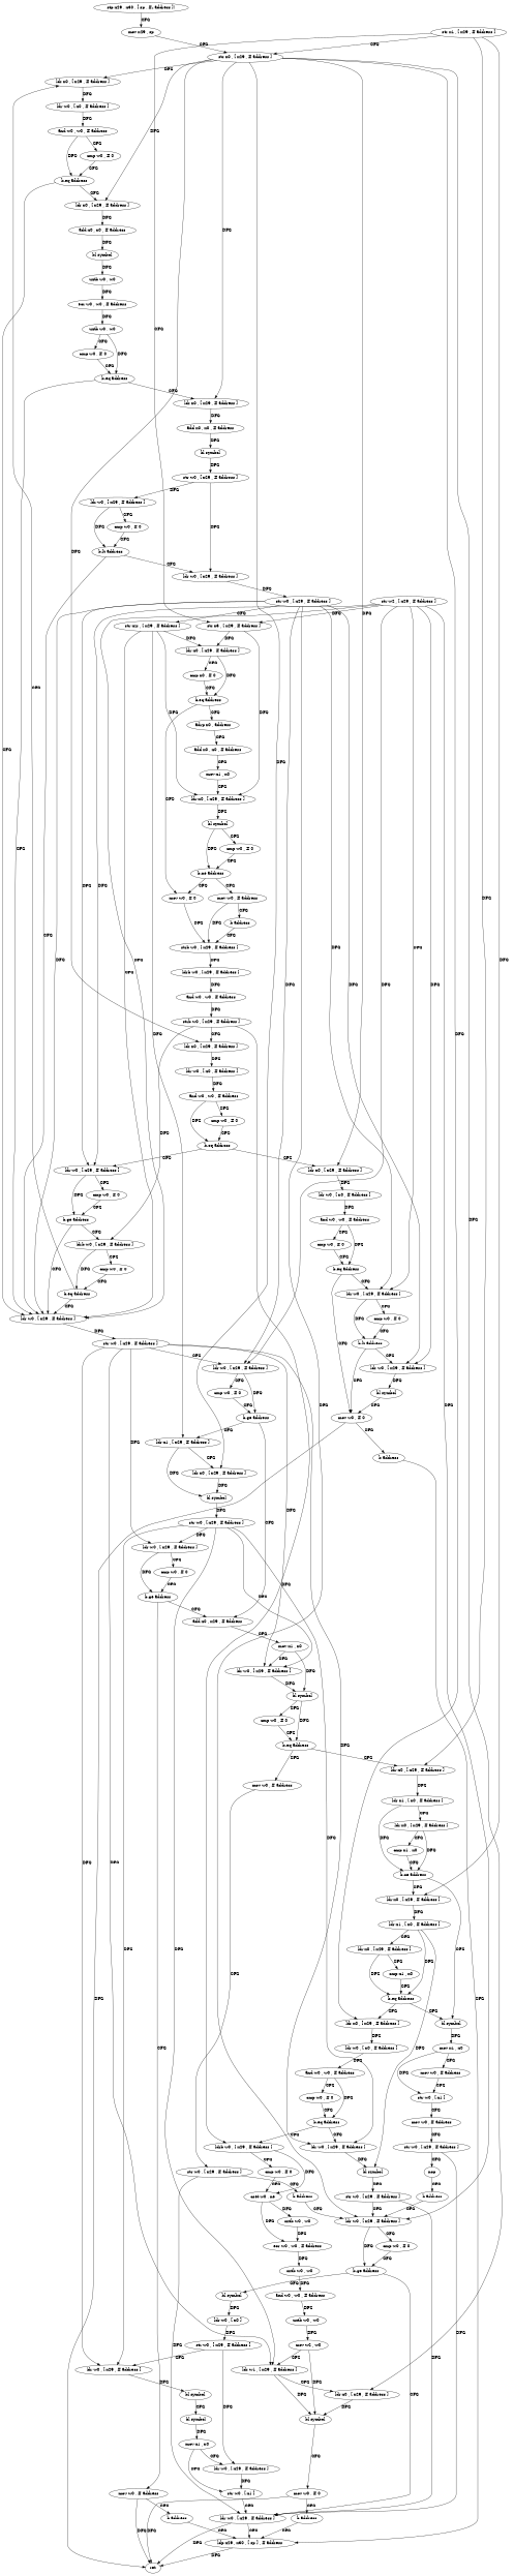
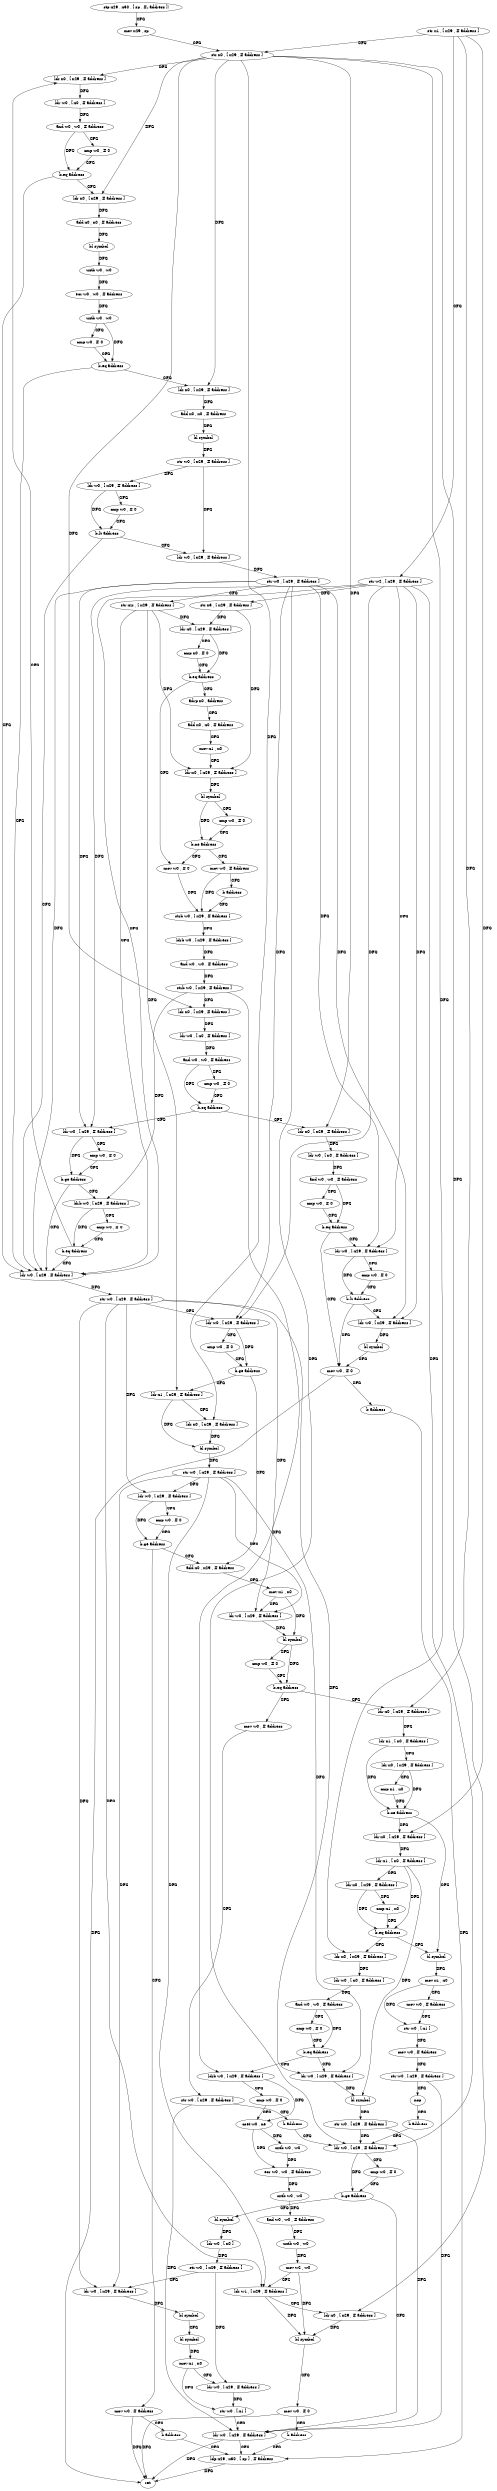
  digraph {
    n1 [label="stp x29 , x30 , [ sp , #- address ]!"]
    n2 [label="mov x29 , sp"]
    n3 [label="str x0 , [ x29 , # address ]"]
    n4 [label="ldr x0 , [ x29 , # address ]"]
    n5 [label="ldr x0 , [ x29 , # address ]"]
    n6 [label="ldr x0 , [ x29 , # address ]"]
    n7 [label="ldr x0 , [ x29 , # address ]"]
    n8 [label="ldr x0 , [ x29 , # address ]"]
    n9 [label="ldr x0 , [ x29 , # address ]"]
    n10 [label="ldr x0 , [ x29 , # address ]"]
    n11 [label="ldr x0 , [ x29 , # address ]"]
    n12 [label="str x1 , [ x29 , # address ]"]
    n13 [label="str w2 , [ x29 , # address ]"]
    n14 [label="ldr x0 , [ x29 , # address ]"]
    n15 [label="ldr x0 , [ x29 , # address ]"]
    n16 [label="ldr w0 , [ x0 , # address ]"]
    n17 [label="ldr w0 , [ x0 , # address ]"]
    n18 [label="ldr w0 , [ x0 , # address ]"]
    n19 [label="bl symbol"]
    n20 [label="add x0 , x0 , # address"]
    n21 [label="add x0 , x0 , # address"]
    n22 [label="ldr w0 , [ x0 , # address ]"]
    n23 [label="bl symbol"]
    n24 [label="str x3 , [ x29 , # address ]"]
    n25 [label="ldr w0 , [ x29 , # address ]"]
    n26 [label="ldr w0 , [ x29 , # address ]"]
    n27 [label="ldr w0 , [ x29 , # address ]"]
    n28 [label="ldr w0 , [ x29 , # address ]"]
    n29 [label="ldr w0 , [ x29 , # address ]"]
    n30 [label="ldr w0 , [ x29 , # address ]"]
    n31 [label="ldr x1 , [ x0 , # address ]"]
    n32 [label="ldr x1 , [ x0 , # address ]"]
    n33 [label="ldr x0 , [ x29 , # address ]"]
    n34 [label="ldr x0 , [ x29 , # address ]"]
    n35 [label="cmp w0 , # 0"]
    n36 [label="b.ge address"]
    n37 [label="str w0 , [ x29 , # address ]"]
    n38 [label="cmp w0 , # 0"]
    n39 [label="b.lt address"]
    n40 [label="cmp w0 , # 0"]
    n41 [label="b.ge address"]
    n42 [label="bl symbol"]
    n43 [label="cmp w0 , # 0"]
    n44 [label="b.ge address"]
    n45 [label="cmp x0 , # 0"]
    n46 [label="b.eq address"]
    n47 [label="bl symbol"]
    n48 [label="ldr x1 , [ x29 , # address ]"]
    n49 [label="mov w0 , # 0"]
    n50 [label="adrp x0 , address"]
    n51 [label="strb w0 , [ x29 , # address ]"]
    n52 [label="add x0 , x0 , # address"]
    n53 [label="ldrb w0 , [ x29 , # address ]"]
    n54 [label="mov x1 , x0"]
    n55 [label="and w0 , w0 , # address"]
    n56 [label="cmp w0 , # 0"]
    n57 [label="b.ne address"]
    n58 [label="mov w0 , # address"]
    n59 [label="b address"]
    n60 [label="ldrb w0 , [ x29 , # address ]"]
    n61 [label="cmp w0 , # 0"]
    n62 [label="b.eq address"]
    n63 [label="ldr w0 , [ x29 , # address ]"]
    n64 [label="ldr w0 , [ x29 , # address ]"]
    n65 [label="ldr w0 , [ x29 , # address ]"]
    n66 [label="ldr w0 , [ x29 , # address ]"]
    n67 [label="ldr w1 , [ x29 , # address ]"]
    n68 [label="and w0 , w0 , # address"]
    n69 [label="cmp w0 , # 0"]
    n70 [label="b.eq address"]
    n71 [label="mov w0 , # 0"]
    n72 [label="b address"]
    n73 [label=ret]
    n74 [label="ldp x29 , x30 , [ sp ] , # address"]
    n75 [label="bl symbol"]
    n76 [label="cmp w0 , # 0"]
    n77 [label="b.ge address"]
    n78 [label="bl symbol"]
    n79 [label="bl symbol"]
    n80 [label="add x0 , x29 , # address"]
    n81 [label="mov x1 , x0"]
    n82 [label="str w0 , [ x29 , # address ]"]
    n83 [label="and w0 , w0 , # address"]
    n84 [label="strb w0 , [ x29 , # address ]"]
    n85 [label="ldrb w0 , [ x29 , # address ]"]
    n86 [label="cmp w0 , # 0"]
    n87 [label="cset w0 , ne"]
    n88 [label="and w0 , w0 , # address"]
    n89 [label="cmp w0 , # 0"]
    n90 [label="b.eq address"]
    n91 [label="cmp w0 , # 0"]
    n92 [label="b.eq address"]
    n93 [label="mov w0 , # address"]
    n94 [label="str w0 , [ x29 , # address ]"]
    n95 [label="ldr x0 , [ x29 , # address ]"]
    n96 [label="b.ne address"]
    n97 [label="b address"]
    n98 [label="ldr w0 , [ x29 , # address ]"]
    n99 [label="mov w0 , # address"]
    n100 [label="b address"]
    n101 [label="cmp w0 , # 0"]
    n102 [label="b.eq address"]
    n103 [label="bl symbol"]
    n104 [label="cmp x1 , x0"]
    n105 [label="bl symbol"]
    n106 [label="mov x1 , x0"]
    n107 [label="mov w0 , # address"]
    n108 [label="str w0 , [ x1 ]"]
    n109 [label="ldr x0 , [ x29 , # address ]"]
    n110 [label="b.eq address"]
    n111 [label="bl symbol"]
    n112 [label="uxtb w0 , w0"]
    n113 [label="eor w0 , w0 , # address"]
    n114 [label="uxtb w0 , w0"]
    n115 [label="cmp w0 , # 0"]
    n116 [label="b.eq address"]
    n117 [label="bl symbol"]
    n118 [label="mov w0 , # address"]
    n119 [label="str w0 , [ x29 , # address ]"]
    n120 [label=nop]
    n121 [label="b address"]
    n122 [label="cmp x1 , x0"]
    n123 [label="str w0 , [ x29 , # address ]"]
    n124 [label="and w0 , w0 , # address"]
    n125 [label="ldr w0 , [ x0 ]"]
    n126 [label="str w0 , [ x29 , # address ]"]
    n127 [label="str w0 , [ x29 , # address ]"]
    n128 [label="ldr w0 , [ x29 , # address ]"]
    n129 [label="ldr w0 , [ x29 , # address ]"]
    n130 [label="cmp w0 , # 0"]
    n131 [label="b.lt address"]
    n132 [label="str w0 , [ x29 , # address ]"]
    n133 [label="str xzr , [ x29 , # address ]"]
    n134 [label="cmp w0 , # 0"]
    n135 [label="b.eq address"]
    n136 [label="uxtb w0 , w0"]
    n137 [label="eor w0 , w0 , # address"]
    n138 [label="ldr w0 , [ x29 , # address ]"]
    n139 [label="str w0 , [ x1 ]"]
    n140 [label="bl symbol"]
    n141 [label="mov x1 , x0"]
    n142 [label="uxtb w0 , w0"]
    n143 [label="and w0 , w0 , # address"]
    n144 [label="uxtb w0 , w0"]
    n145 [label="mov w2 , w0"]
    n146 [label="mov w0 , # 0"]
    n147 [label="b address"]
    n1 -> n2 [label=CFG]
    n2 -> n3 [label=CFG]
    n3 -> n4 [label=DFG]
    n3 -> n5 [label=DFG]
    n3 -> n6 [label=DFG]
    n3 -> n7 [label=DFG]
    n3 -> n8 [label=DFG]
    n3 -> n9 [label=DFG]
    n3 -> n10 [label=DFG]
    n3 -> n11 [label=DFG]
    n4 -> n16 [label=DFG]
    n5 -> n17 [label=DFG]
    n6 -> n18 [label=DFG]
    n7 -> n19 [label=DFG]
    n8 -> n20 [label=DFG]
    n9 -> n21 [label=DFG]
    n10 -> n22 [label=DFG]
    n11 -> n23 [label=DFG]
    n12 -> n3 [label=CFG]
-   n12 -> n24 [label=CFG]
+   n12 -> n13 [label=CFG]
    n12 -> n14 [label=DFG]
    n12 -> n15 [label=DFG]
    n13 -> n24 [label=DFG]
    n13 -> n25 [label=DFG]
    n13 -> n26 [label=DFG]
    n13 -> n27 [label=DFG]
    n13 -> n28 [label=DFG]
    n13 -> n29 [label=DFG]
    n13 -> n30 [label=DFG]
    n14 -> n31 [label=DFG]
    n15 -> n32 [label=DFG]
    n16 -> n68 [label=DFG]
    n17 -> n83 [label=DFG]
    n18 -> n88 [label=DFG]
    n19 -> n82 [label=DFG]
    n20 -> n103 [label=DFG]
    n21 -> n117 [label=DFG]
    n22 -> n124 [label=DFG]
    n23 -> n146 [label=CFG]
    n24 -> n33 [label=DFG]
    n24 -> n34 [label=DFG]
    n25 -> n35 [label=CFG]
    n25 -> n36 [label=DFG]
    n26 -> n37 [label=DFG]
    n27 -> n38 [label=CFG]
    n27 -> n39 [label=DFG]
    n28 -> n40 [label=CFG]
    n28 -> n41 [label=DFG]
    n29 -> n42 [label=DFG]
    n30 -> n43 [label=CFG]
    n30 -> n44 [label=DFG]
    n31 -> n95 [label=CFG]
    n31 -> n96 [label=DFG]
    n32 -> n78 [label=DFG]
    n32 -> n109 [label=CFG]
    n32 -> n110 [label=DFG]
    n33 -> n45 [label=CFG]
    n33 -> n46 [label=DFG]
    n34 -> n47 [label=DFG]
    n35 -> n36 [label=CFG]
    n36 -> n26 [label=CFG]
    n36 -> n60 [label=CFG]
    n37 -> n28 [label=CFG]
    n37 -> n63 [label=DFG]
    n37 -> n64 [label=DFG]
    n37 -> n65 [label=DFG]
    n37 -> n66 [label=DFG]
    n37 -> n67 [label=DFG]
    n38 -> n39 [label=CFG]
    n39 -> n29 [label=CFG]
    n39 -> n71 [label=CFG]
    n40 -> n41 [label=CFG]
    n41 -> n48 [label=CFG]
    n41 -> n80 [label=CFG]
    n42 -> n71 [label=CFG]
    n43 -> n44 [label=CFG]
    n44 -> n98 [label=CFG]
    n44 -> n111 [label=CFG]
    n45 -> n46 [label=CFG]
    n46 -> n49 [label=CFG]
    n46 -> n50 [label=CFG]
    n47 -> n56 [label=CFG]
    n47 -> n57 [label=DFG]
    n48 -> n7 [label=CFG]
    n48 -> n19 [label=DFG]
    n49 -> n51 [label=DFG]
    n50 -> n52 [label=CFG]
    n51 -> n53 [label=DFG]
    n52 -> n54 [label=CFG]
    n53 -> n55 [label=DFG]
    n54 -> n34 [label=CFG]
    n55 -> n84 [label=DFG]
    n56 -> n57 [label=CFG]
    n57 -> n49 [label=CFG]
    n57 -> n58 [label=CFG]
    n58 -> n51 [label=DFG]
    n58 -> n59 [label=CFG]
    n59 -> n51 [label=CFG]
    n60 -> n61 [label=CFG]
    n60 -> n62 [label=DFG]
    n61 -> n62 [label=CFG]
    n62 -> n5 [label=CFG]
    n62 -> n26 [label=CFG]
    n63 -> n75 [label=DFG]
    n64 -> n76 [label=CFG]
    n64 -> n77 [label=DFG]
    n65 -> n78 [label=DFG]
    n66 -> n79 [label=DFG]
    n67 -> n11 [label=CFG]
    n67 -> n23 [label=DFG]
    n68 -> n69 [label=CFG]
    n68 -> n70 [label=DFG]
    n69 -> n70 [label=CFG]
    n70 -> n27 [label=CFG]
    n70 -> n71 [label=CFG]
    n71 -> n72 [label=CFG]
    n71 -> n73 [label=DFG]
    n72 -> n74 [label=CFG]
    n74 -> n73 [label=DFG]
    n75 -> n91 [label=CFG]
    n75 -> n92 [label=DFG]
    n76 -> n77 [label=CFG]
    n77 -> n80 [label=CFG]
    n77 -> n99 [label=CFG]
    n78 -> n123 [label=DFG]
    n79 -> n140 [label=CFG]
    n80 -> n81 [label=CFG]
    n81 -> n63 [label=CFG]
    n81 -> n75 [label=DFG]
    n82 -> n63 [label=DFG]
    n82 -> n64 [label=DFG]
    n82 -> n65 [label=DFG]
    n82 -> n66 [label=DFG]
    n82 -> n67 [label=DFG]
    n83 -> n101 [label=CFG]
    n83 -> n102 [label=DFG]
    n84 -> n6 [label=CFG]
    n84 -> n60 [label=DFG]
    n84 -> n85 [label=DFG]
    n85 -> n86 [label=CFG]
    n85 -> n87 [label=DFG]
    n86 -> n87 [label=CFG]
    n87 -> n136 [label=DFG]
    n87 -> n137 [label=DFG]
    n88 -> n89 [label=CFG]
    n88 -> n90 [label=DFG]
    n89 -> n90 [label=CFG]
    n90 -> n4 [label=CFG]
    n90 -> n25 [label=CFG]
    n91 -> n92 [label=CFG]
    n92 -> n14 [label=CFG]
    n92 -> n93 [label=CFG]
    n93 -> n94 [label=CFG]
    n94 -> n97 [label=CFG]
    n94 -> n98 [label=DFG]
    n95 -> n96 [label=DFG]
    n95 -> n104 [label=CFG]
    n96 -> n15 [label=CFG]
    n96 -> n105 [label=CFG]
    n97 -> n30 [label=CFG]
    n98 -> n73 [label=DFG]
    n98 -> n74 [label=CFG]
    n99 -> n73 [label=DFG]
    n99 -> n100 [label=CFG]
    n100 -> n74 [label=CFG]
    n101 -> n102 [label=CFG]
    n102 -> n8 [label=CFG]
    n102 -> n26 [label=CFG]
    n103 -> n112 [label=DFG]
    n104 -> n96 [label=CFG]
    n105 -> n106 [label=DFG]
    n106 -> n107 [label=CFG]
    n106 -> n108 [label=DFG]
    n107 -> n108 [label=CFG]
    n108 -> n118 [label=CFG]
    n109 -> n110 [label=DFG]
    n109 -> n122 [label=CFG]
    n110 -> n10 [label=CFG]
    n110 -> n105 [label=CFG]
    n111 -> n125 [label=DFG]
    n112 -> n113 [label=DFG]
    n113 -> n114 [label=DFG]
    n114 -> n115 [label=CFG]
    n114 -> n116 [label=DFG]
    n115 -> n116 [label=CFG]
    n116 -> n9 [label=CFG]
    n116 -> n26 [label=CFG]
    n117 -> n127 [label=DFG]
    n118 -> n119 [label=CFG]
    n119 -> n98 [label=DFG]
    n119 -> n120 [label=CFG]
    n120 -> n121 [label=CFG]
    n121 -> n30 [label=CFG]
    n122 -> n110 [label=CFG]
    n123 -> n30 [label=CFG]
    n123 -> n98 [label=DFG]
    n124 -> n134 [label=CFG]
    n124 -> n135 [label=DFG]
    n125 -> n126 [label=DFG]
    n126 -> n66 [label=CFG]
    n126 -> n138 [label=DFG]
    n127 -> n128 [label=DFG]
    n127 -> n129 [label=DFG]
    n128 -> n130 [label=CFG]
    n128 -> n131 [label=DFG]
    n129 -> n132 [label=DFG]
    n130 -> n131 [label=CFG]
    n131 -> n26 [label=CFG]
    n131 -> n129 [label=CFG]
    n132 -> n25 [label=DFG]
    n132 -> n26 [label=DFG]
    n132 -> n27 [label=DFG]
    n132 -> n28 [label=DFG]
    n132 -> n29 [label=DFG]
    n132 -> n30 [label=DFG]
    n132 -> n133 [label=CFG]
    n133 -> n26 [label=CFG]
    n133 -> n33 [label=DFG]
    n133 -> n34 [label=DFG]
    n133 -> n48 [label=DFG]
    n134 -> n135 [label=CFG]
    n135 -> n65 [label=CFG]
    n135 -> n85 [label=CFG]
    n136 -> n137 [label=DFG]
    n137 -> n142 [label=DFG]
    n138 -> n139 [label=DFG]
    n139 -> n98 [label=CFG]
    n140 -> n141 [label=DFG]
    n141 -> n138 [label=CFG]
    n141 -> n139 [label=DFG]
    n142 -> n143 [label=DFG]
    n143 -> n144 [label=DFG]
    n144 -> n145 [label=DFG]
    n145 -> n23 [label=DFG]
    n145 -> n67 [label=CFG]
    n146 -> n73 [label=DFG]
    n146 -> n147 [label=CFG]
    n147 -> n74 [label=CFG]
  }
